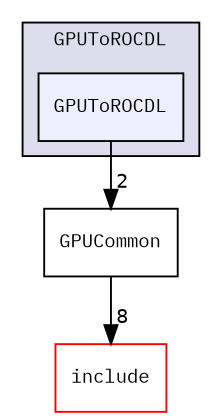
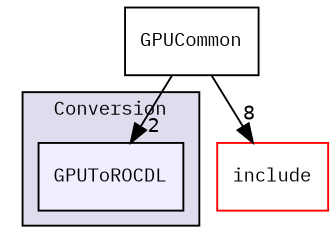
  digraph {
    compound=true
    fontname="IBM Plex Mono"
    node [fontname="IBM Plex Mono" fontsize=10 shape=box]
    edge [fontname="IBM Plex Mono" labeldistance=1.5 labelfontname=Helvetica labelfontsize=10]
    n1 [fillcolor="#eeeeff" label=GPUToROCDL pencolor=black style=filled]
    n2 [label=GPUCommon]
    n3 [color=red label=include]
    subgraph cluster_1 {
      bgcolor="#ddddee"
      fontsize=10
-     label=GPUToROCDL
+     label=Conversion
      pencolor=black
      n1
    }
-   n1 -> n2 [headlabel=2]
+   n2 -> n1 [headlabel=2]
    n2 -> n3 [headlabel=8]
  }
